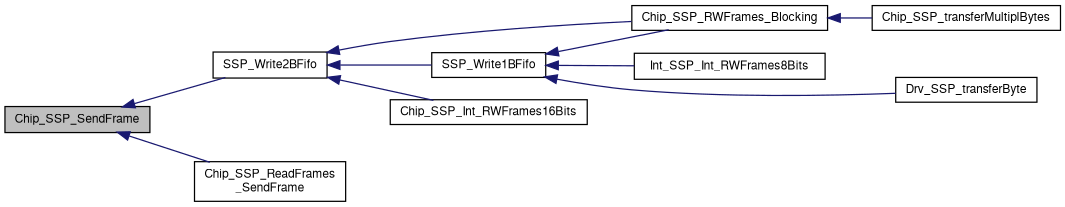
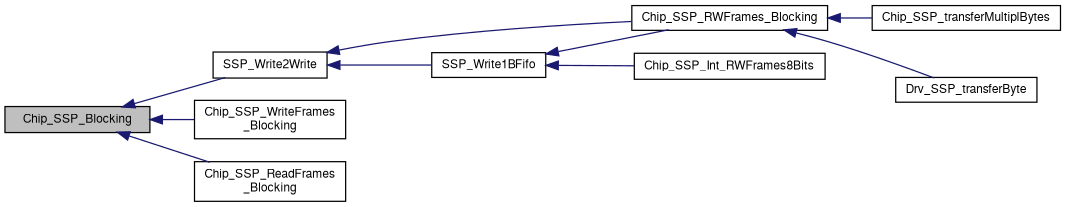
  digraph {
    rankdir=LR
    node [color=black fillcolor=white fontname=FreeSans fontsize=10 shape=record style=filled]
    edge [color=midnightblue dir=back fontname=FreeSans fontsize=10 labelfontname=FreeSans labelfontsize=10 style=solid]
-   n1 [fillcolor=grey75 fontcolor=black height=0.2 label=Chip_SSP_SendFrame width=0.4]
-   n2 [height=0.2 label=SSP_Write2BFifo width=0.4]
-   n4 [height=0.2 label="Chip_SSP_ReadFrames\l_SendFrame" width=0.4]
+   n1 [fillcolor=grey75 fontcolor=black height=0.2 label=Chip_SSP_Blocking width=0.4]
+   n2 [height=0.2 label=SSP_Write2Write width=0.4]
+   n3 [height=0.2 label="Chip_SSP_WriteFrames\l_Blocking" width=0.4]
+   n4 [height=0.2 label="Chip_SSP_ReadFrames\l_Blocking" width=0.4]
    n5 [height=0.2 label=SSP_Write1BFifo width=0.4]
    n6 [height=0.2 label=Chip_SSP_RWFrames_Blocking width=0.4]
-   n7 [height=0.2 label=Chip_SSP_Int_RWFrames16Bits width=0.4]
-   n8 [height=0.2 label=Int_SSP_Int_RWFrames8Bits width=0.4]
+   n8 [height=0.2 label=Chip_SSP_Int_RWFrames8Bits width=0.4]
    n9 [height=0.2 label=Drv_SSP_transferByte width=0.4]
    n10 [height=0.2 label=Chip_SSP_transferMultiplBytes width=0.4]
    n1 -> n2
+   n1 -> n3
    n1 -> n4
    n2 -> n5
    n2 -> n6
-   n2 -> n7
    n5 -> n6
    n5 -> n8
-   n5 -> n9
+   n6 -> n9
    n6 -> n10
  }
